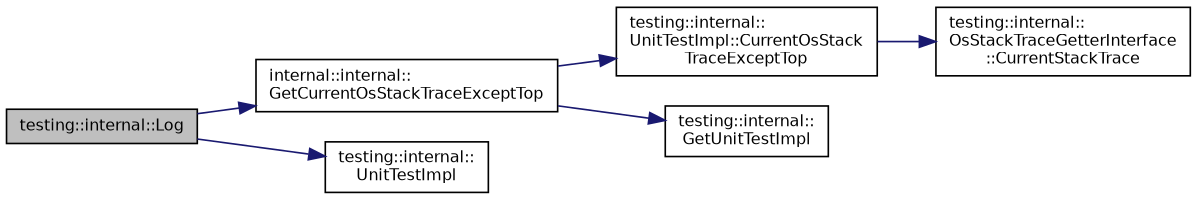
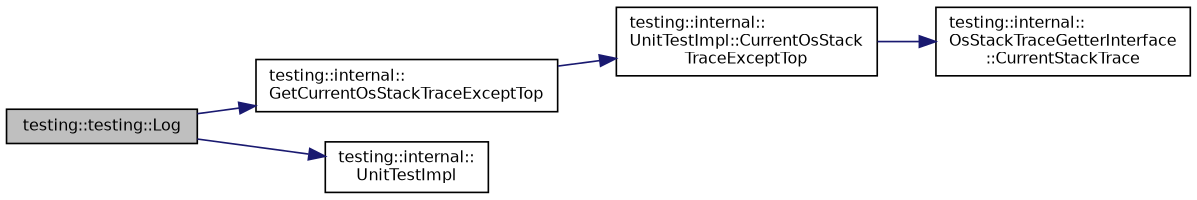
  digraph {
    rankdir=LR
    node [color=black fontname=Helvetica fontsize=10 shape=record]
    edge [color=midnightblue fontname=Helvetica fontsize=10 labelfontname=Helvetica labelfontsize=10 style=solid]
-   n1 [fillcolor=grey75 fontcolor=black height=0.2 label="testing::internal::Log" style=filled width=0.4]
-   n2 [height=0.2 label="internal::internal::\lGetCurrentOsStackTraceExceptTop" width=0.4]
+   n1 [fillcolor=grey75 fontcolor=black height=0.2 label="testing::testing::Log" style=filled width=0.4]
+   n2 [height=0.2 label="testing::internal::\lGetCurrentOsStackTraceExceptTop" width=0.4]
    n3 [height=0.2 label="testing::internal::\lUnitTestImpl" width=0.4]
    n4 [height=0.2 label="testing::internal::\lUnitTestImpl::CurrentOsStack\lTraceExceptTop" width=0.4]
-   n5 [height=0.2 label="testing::internal::\lGetUnitTestImpl" width=0.4]
    n6 [height=0.2 label="testing::internal::\lOsStackTraceGetterInterface\l::CurrentStackTrace" width=0.4]
    n1 -> n2
    n1 -> n3
    n2 -> n4
-   n2 -> n5
    n4 -> n6
  }
